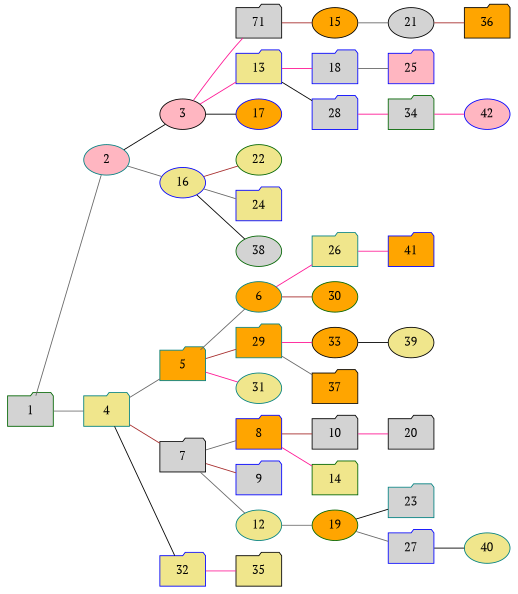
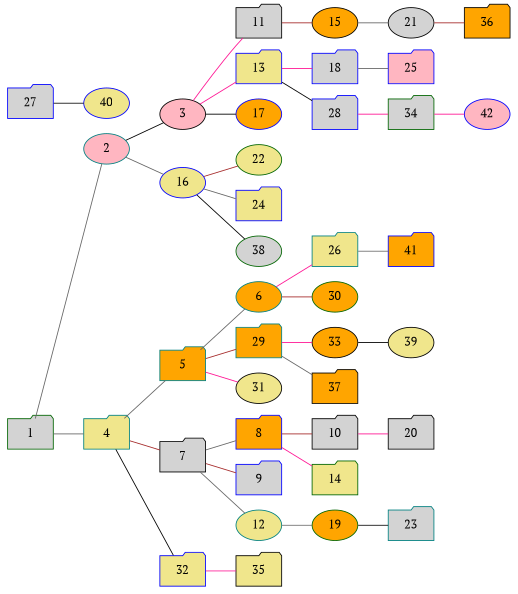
  graph {
    fontname="PT Serif"
    rankdir=LR
    node [color=blue fillcolor=lightgrey fontname="PT Serif" shape=folder style=filled]
    edge [color=gray40 fontname="PT Serif" weight=1.0]
    1 [color=darkgreen]
    2 [color=teal fillcolor=lightpink shape=ellipse]
    4 [color=teal fillcolor=khaki]
    3 [color=black fillcolor=lightpink shape=ellipse]
    16 [fillcolor=khaki shape=ellipse]
    5 [color=teal fillcolor=orange]
    7 [color=black]
    32 [fillcolor=khaki]
-   11 [color=black label=71]
+   11 [color=black]
    13 [fillcolor=khaki]
    17 [fillcolor=orange shape=ellipse]
    22 [color=darkgreen fillcolor=khaki shape=ellipse]
    24 [fillcolor=khaki]
    38 [color=darkgreen shape=ellipse]
    15 [color=black fillcolor=orange shape=ellipse]
    18
    28
    6 [color=teal fillcolor=orange shape=ellipse]
    29 [color=teal fillcolor=orange]
-   31 [color=teal fillcolor=khaki shape=ellipse]
+   31 [color=black fillcolor=khaki shape=ellipse]
    8 [fillcolor=orange]
    9
    12 [color=teal fillcolor=khaki shape=ellipse]
    35 [color=black fillcolor=khaki]
    26 [color=teal fillcolor=khaki]
    30 [color=darkgreen fillcolor=orange shape=ellipse]
    33 [color=black fillcolor=orange shape=ellipse]
    37 [color=black fillcolor=orange]
    41 [fillcolor=orange]
    10 [color=black]
    14 [color=darkgreen fillcolor=khaki]
    19 [color=darkgreen fillcolor=orange shape=ellipse]
    20 [color=black]
    21 [color=black shape=ellipse]
    23 [color=teal]
    27
    25 [fillcolor=lightpink]
    34 [color=darkgreen]
    36 [color=black fillcolor=orange]
-   40 [color=teal fillcolor=khaki shape=ellipse]
+   40 [fillcolor=khaki shape=ellipse]
    42 [fillcolor=lightpink shape=ellipse]
    39 [color=black fillcolor=khaki shape=ellipse]
    1 -- 2
    1 -- 4 [weight=3.0]
    2 -- 3 [color=black weight=2.0]
    2 -- 16
    4 -- 5
    4 -- 7 [color=brown]
    4 -- 32 [color=black]
    3 -- 11 [color=deeppink]
    3 -- 13 [color=deeppink]
    3 -- 17 [color=black]
    16 -- 22 [color=brown]
    16 -- 24
    16 -- 38 [color=black]
    5 -- 6
    5 -- 29 [color=brown]
    5 -- 31 [color=deeppink]
    7 -- 8
    7 -- 9 [color=brown]
    7 -- 12
    32 -- 35 [color=deeppink weight=3.0]
    11 -- 15 [color=brown]
    13 -- 18 [color=deeppink]
    13 -- 28 [color=black]
    15 -- 21 [weight=4.0]
    18 -- 25 [weight=3.0]
    28 -- 34 [color=deeppink]
    6 -- 26 [color=deeppink]
    6 -- 30 [color=brown]
    29 -- 33 [color=deeppink]
    29 -- 37
    8 -- 10 [color=brown]
    8 -- 14 [color=deeppink]
    12 -- 19
-   26 -- 41 [color=deeppink]
+   26 -- 41
    33 -- 39 [color=black]
    10 -- 20 [color=deeppink]
    19 -- 23 [color=black]
-   19 -- 27
    21 -- 36 [color=brown]
    27 -- 40 [color=black]
    34 -- 42 [color=deeppink]
  }
